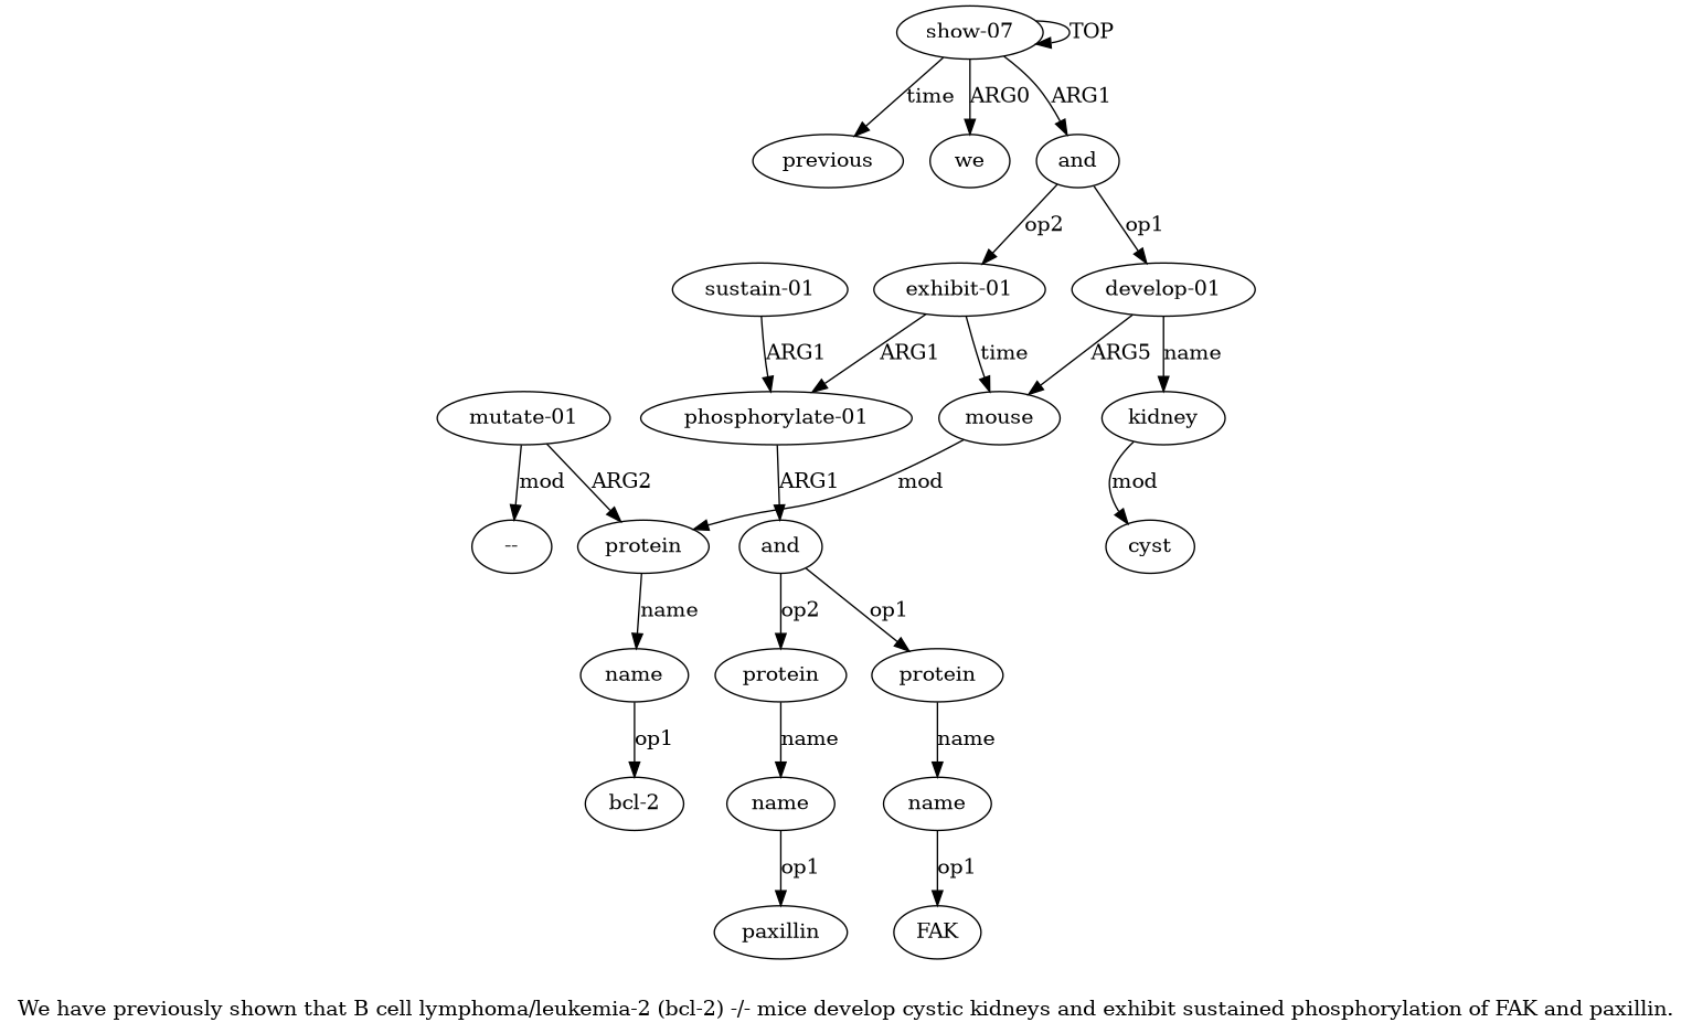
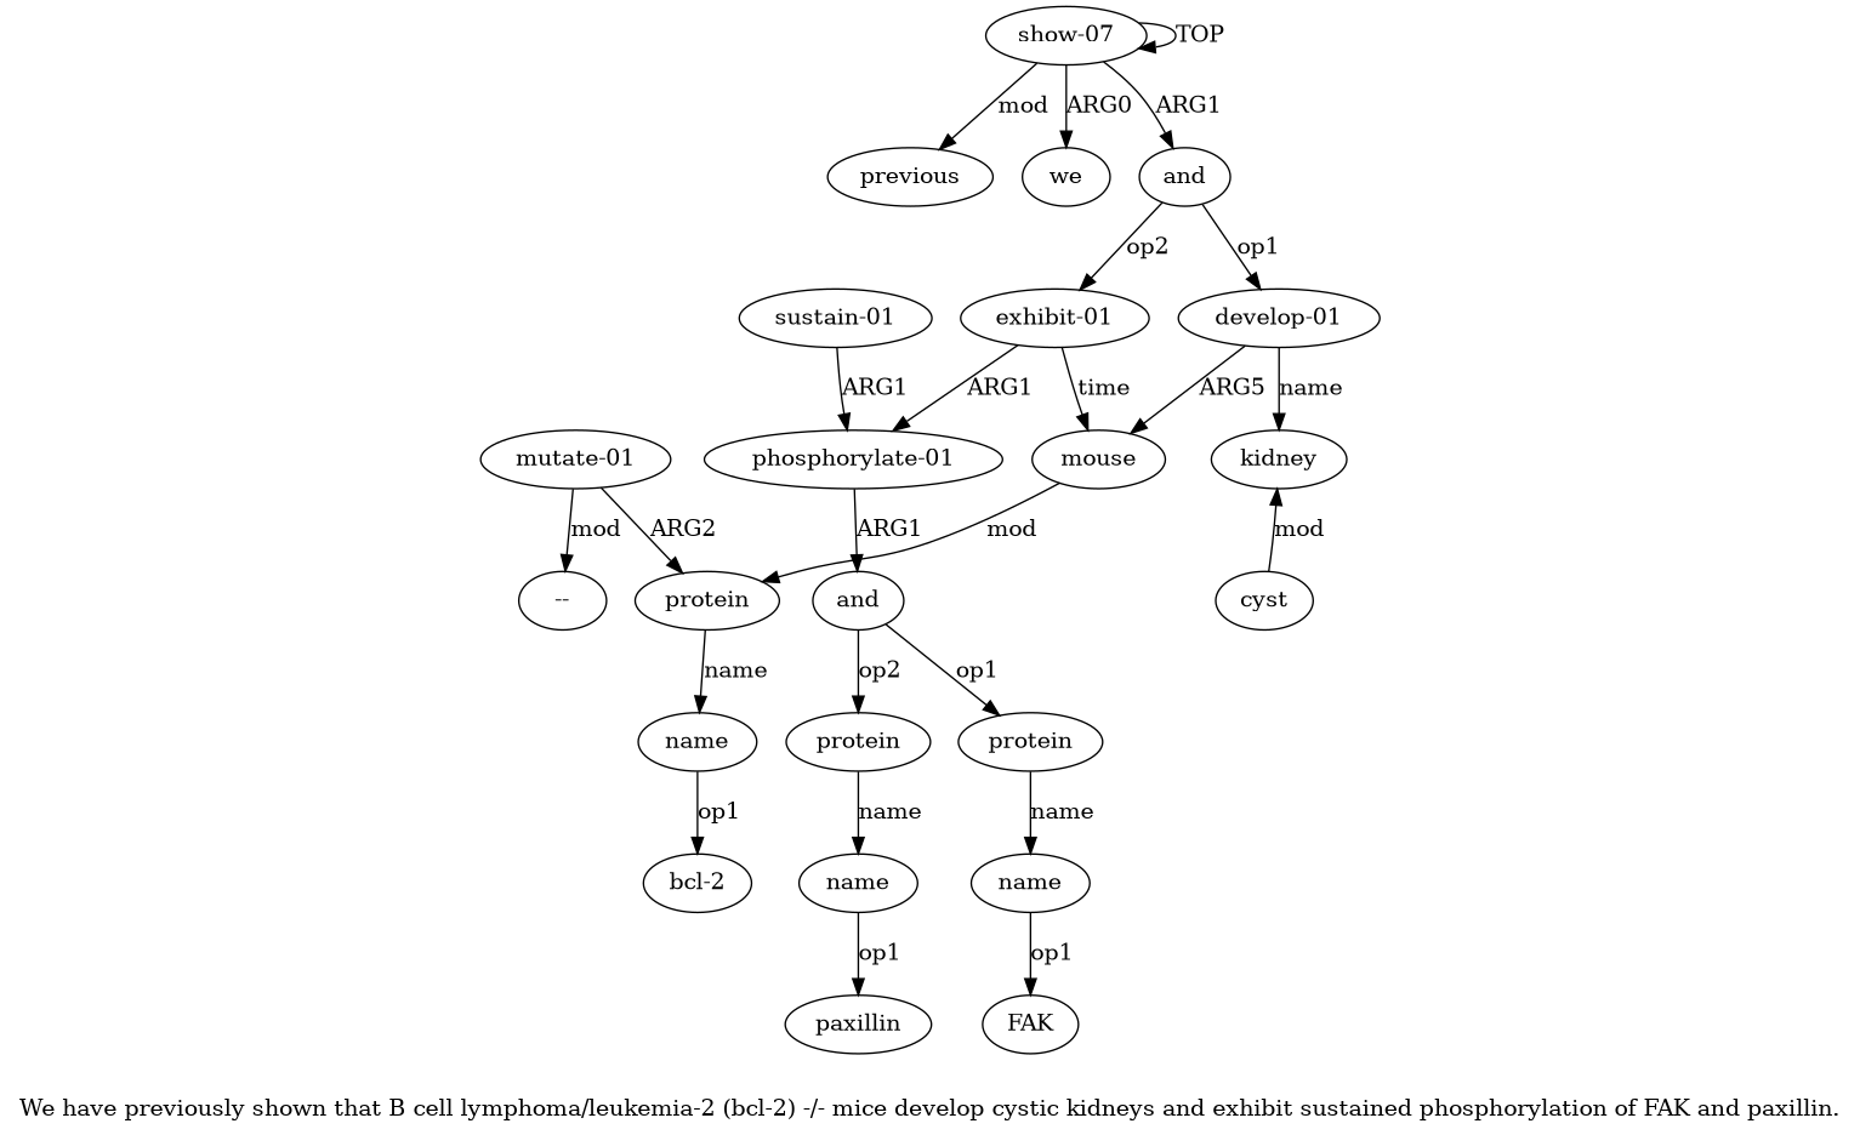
  digraph {
    label="We have previously shown that B cell lymphoma/leukemia-2 (bcl-2) -/- mice develop cystic kidneys and exhibit sustained phosphorylation of FAK and paxillin."
    node [color=black gold_ind=-1 gold_label=protein test_ind=-1 test_label=protein]
    edge [color=black gold_label=op1 test_label=op1]
    n1 [gold_label="--" label="--" test_label="--"]
    n2 [gold_label="bcl-2" label="bcl-2" test_label="bcl-2"]
    n3 [gold_ind=15 label=protein test_ind=15]
    n4 [gold_ind=16 gold_label=name label=name test_ind=16 test_label=name]
    n5 [gold_label=paxillin label=paxillin test_label=paxillin]
    n6 [gold_ind=14 gold_label=name label=name test_ind=14 test_label=name]
    n7 [gold_label=FAK label=FAK test_label=FAK]
    n8 [gold_ind=17 gold_label="sustain-01" label="sustain-01" test_ind=17 test_label="sustain-01"]
    n9 [gold_ind=11 gold_label="phosphorylate-01" label="phosphorylate-01" test_ind=11 test_label="phosphorylate-01"]
    n10 [gold_ind=12 gold_label=and label=and test_ind=12 test_label=and]
    n11 [gold_ind=13 label=protein test_ind=13]
    n12 [gold_ind=10 gold_label="exhibit-01" label="exhibit-01" test_ind=10 test_label="exhibit-01"]
    n13 [gold_ind=4 gold_label=mouse label=mouse test_ind=4 test_label=mouse]
    n14 [gold_ind=5 label=protein test_ind=5]
    n15 [gold_ind=6 gold_label=name label=name test_ind=6 test_label=name]
    n16 [gold_ind=18 gold_label=previous label=previous test_ind=18 test_label=previous]
    n17 [gold_ind=1 gold_label=we label=we test_ind=1 test_label=we]
    n18 [gold_ind=0 gold_label="show-01" label="show-07" test_ind=0 test_label="show-01"]
    n19 [gold_ind=2 gold_label=and label=and test_ind=2 test_label=and]
    n20 [gold_ind=3 gold_label="develop-01" label="develop-01" test_ind=3 test_label="develop-01"]
    n21 [gold_ind=8 gold_label=kidney label=kidney test_ind=8 test_label=kidney]
    n22 [gold_ind=9 gold_label=cyst label=cyst test_ind=9 test_label=cyst]
    n23 [gold_ind=7 gold_label="mutate-01" label="mutate-01" test_ind=7 test_label="mutate-01"]
    n3 -> n4 [gold_label=name label=name test_label=name]
    n4 -> n5 [label=op1]
    n6 -> n7 [label=op1]
    n8 -> n9 [gold_label=ARG1 label=ARG1 test_label=ARG1]
    n9 -> n10 [gold_label=ARG1 label=ARG1 test_label=ARG1]
    n10 -> n3 [gold_label=op2 label=op2 test_label=op2]
    n10 -> n11 [label=op1]
    n11 -> n6 [gold_label=name label=name test_label=name]
    n12 -> n9 [gold_label=ARG1 label=ARG1 test_label=ARG1]
    n12 -> n13 [gold_label=ARG0 label=time test_label=ARG0]
    n13 -> n14 [gold_label=mod label=mod test_label=mod]
    n14 -> n15 [gold_label=name label=name test_label=name]
    n15 -> n2 [label=op1]
-   n18 -> n16 [gold_label=time label=time test_label=time]
+   n18 -> n16 [gold_label=time label=mod test_label=time]
    n18 -> n17 [gold_label=ARG0 label=ARG0 test_label=ARG0]
    n18 -> n18 [gold_label=TOP label=TOP test_label=TOP]
    n18 -> n19 [gold_label=ARG1 label=ARG1 test_label=ARG1]
    n19 -> n12 [gold_label=op2 label=op2 test_label=op2]
    n19 -> n20 [label=op1]
    n20 -> n13 [gold_label=ARG1 label=ARG5 test_label=ARG1]
    n20 -> n21 [gold_label=ARG2 label=name test_label=ARG2]
-   n21 -> n22 [gold_label=mod label=mod test_label=mod]
+   n22 -> n21 [gold_label=mod label=mod test_label=mod]
    n23 -> n1 [gold_label=mod label=mod test_label=mod]
    n23 -> n14 [gold_label=ARG2 label=ARG2 test_label=ARG2]
  }
